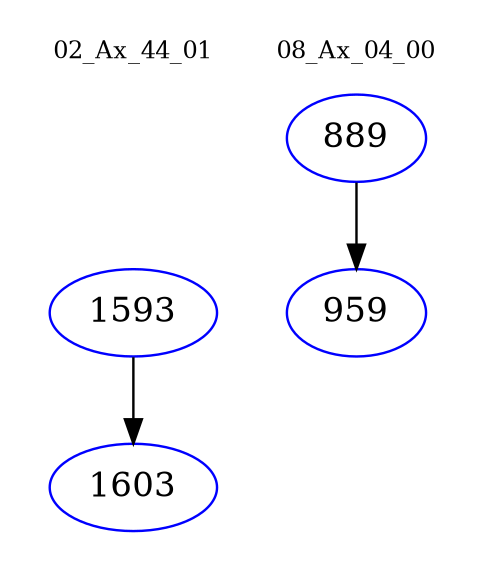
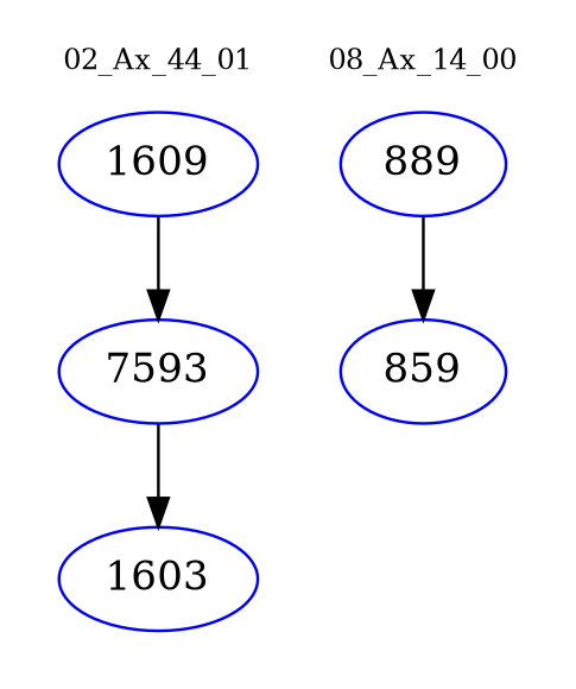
  digraph {
    node [color=blue]
    edge [color=black]
-   n2 [label=1593]
+   n1 [label=1609]
+   n2 [label=7593]
    n3 [label=1603]
    n4 [label=889]
-   n5 [label=959]
+   n5 [label=859]
    subgraph cluster_1 {
      color=white
      fontsize=10
      label="02_Ax_44_01"
+     n1
      n2
      n3
    }
    subgraph cluster_2 {
      color=white
      fontsize=10
-     label="08_Ax_04_00"
+     label="08_Ax_14_00"
      n4
      n5
    }
+   n1 -> n2
    n2 -> n3
    n4 -> n5
  }
